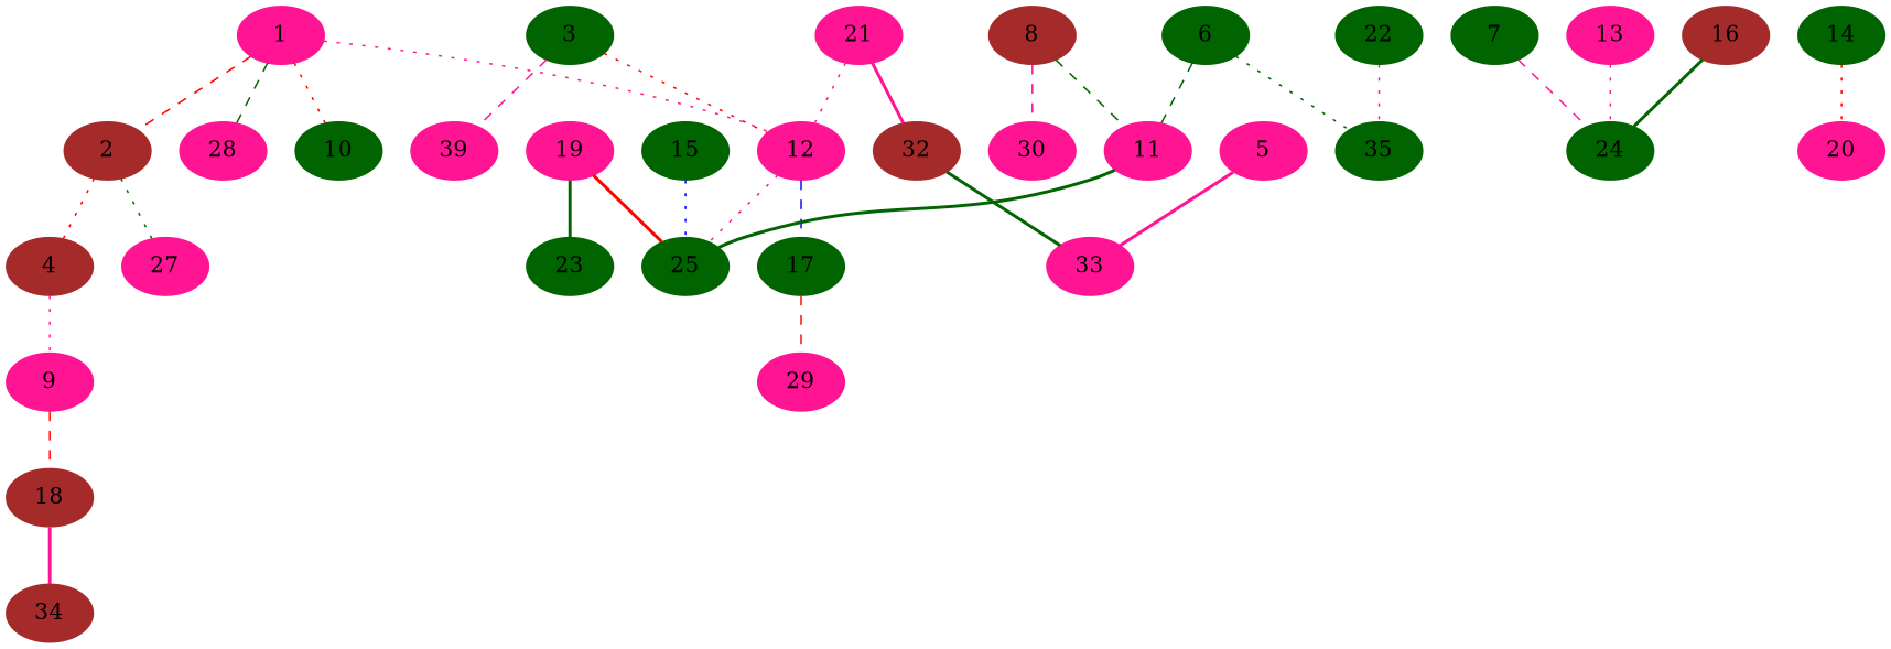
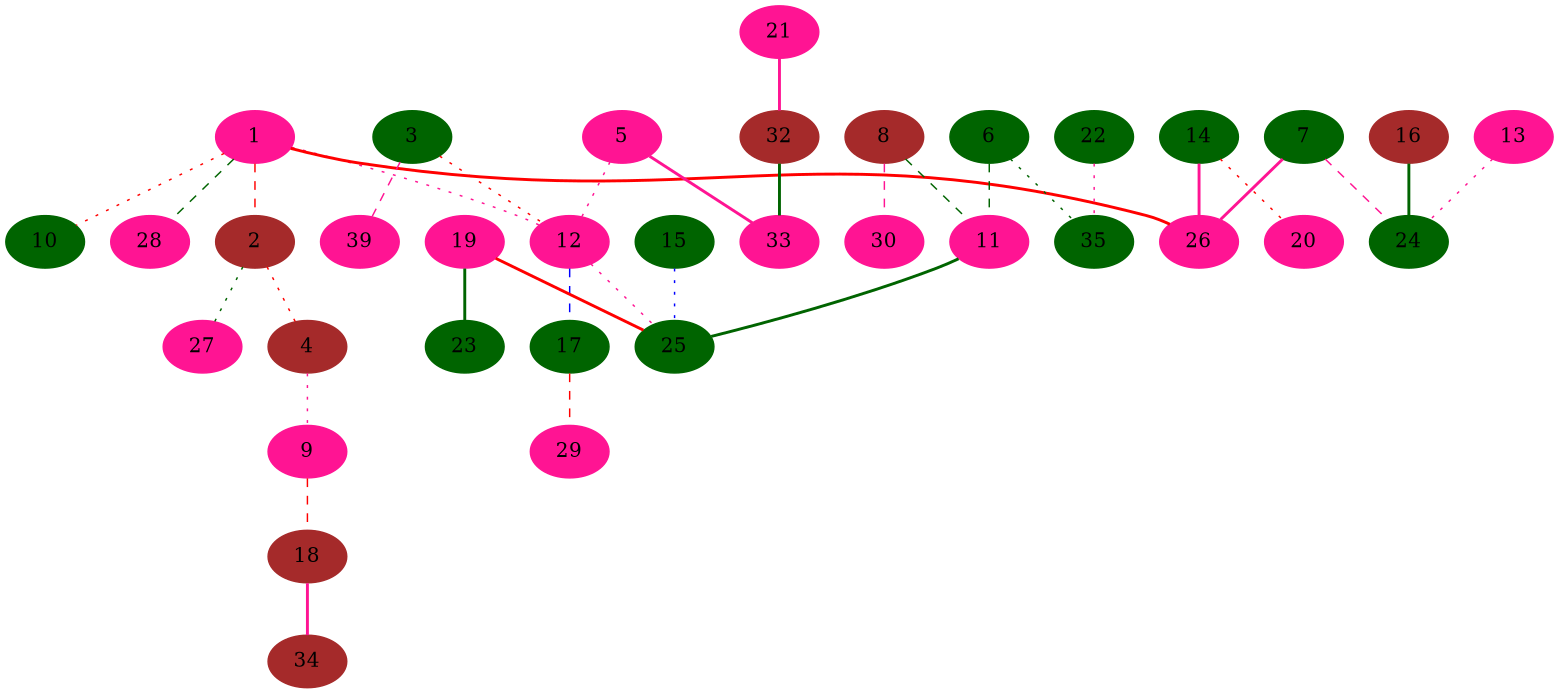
  graph {
    node [color=deeppink style=filled]
    edge [color=deeppink style=dotted weight=1.0]
    2 [color=brown]
    1
    10 [color=darkgreen]
    12
+   26
    28
    4 [color=brown]
    27
    25 [color=darkgreen]
    17 [color=darkgreen]
    9
    3 [color=darkgreen]
    n13 [label=39]
    18 [color=brown]
    5
    33
    6 [color=darkgreen]
    11
    35 [color=darkgreen]
    7 [color=darkgreen]
    24 [color=darkgreen]
    8 [color=brown]
    30
    34 [color=brown]
    29
    13
    14 [color=darkgreen]
    20
    15 [color=darkgreen]
    16 [color=brown]
    19
    23 [color=darkgreen]
    32 [color=brown]
    21
    22 [color=darkgreen]
    2 -- 4 [color=red]
    2 -- 27 [color=darkgreen]
    1 -- 2 [color=red style=dashed]
    1 -- 10 [color=red]
    1 -- 12
+   1 -- 26 [color=red style=bold]
    1 -- 28 [color=darkgreen style=dashed]
    12 -- 25
    12 -- 17 [color=blue style=dashed]
    4 -- 9
    17 -- 29 [color=red style=dashed]
    9 -- 18 [color=red style=dashed]
    3 -- 12 [color=red]
    3 -- n13 [style=dashed]
    18 -- 34 [style=bold]
-   21 -- 12
+   5 -- 12
    5 -- 33 [style=bold]
    6 -- 11 [color=darkgreen style=dashed]
    6 -- 35 [color=darkgreen]
    11 -- 25 [color=darkgreen style=bold]
+   7 -- 26 [style=bold]
    7 -- 24 [style=dashed]
    8 -- 11 [color=darkgreen style=dashed]
    8 -- 30 [style=dashed]
    13 -- 24
+   14 -- 26 [style=bold]
    14 -- 20 [color=red]
    15 -- 25 [color=blue]
    16 -- 24 [color=darkgreen style=bold]
    19 -- 25 [color=red style=bold]
    19 -- 23 [color=darkgreen style=bold]
    32 -- 33 [color=darkgreen style=bold]
    21 -- 32 [style=bold]
    22 -- 35
  }
